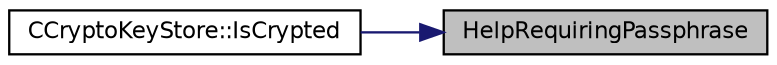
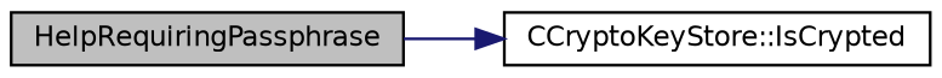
  digraph {
    rankdir=LR
    node [color=black fontname=Helvetica fontsize=10 shape=record style=filled]
    n1 [fillcolor=grey75 fontcolor=black height=0.2 label=HelpRequiringPassphrase width=0.4]
    n2 [fillcolor=white height=0.2 label="CCryptoKeyStore::IsCrypted" width=0.4]
-   n2 -> n1 [color=midnightblue fontname=Helvetica fontsize=10 labelfontname=Helvetica labelfontsize=10 style=solid]
+   n1 -> n2 [color=midnightblue fontname=Helvetica fontsize=10 labelfontname=Helvetica labelfontsize=10 style=solid]
  }
